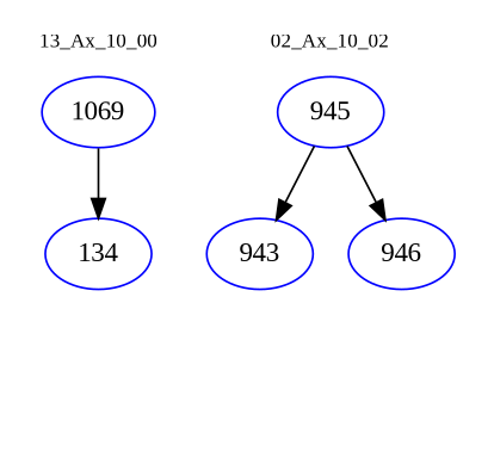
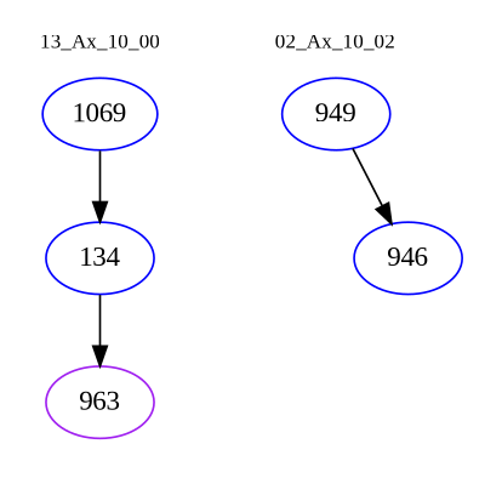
  digraph {
    fontname="Liberation Serif"
    node [color=blue fontname="Liberation Serif"]
    edge [color=black fontname="Liberation Serif"]
    n1 [label=1069]
    n2 [label=134]
-   n4 [label=945]
-   n5 [label=943]
+   n3 [color=purple label=963]
+   n4 [label=949]
    n6 [label=946]
    subgraph cluster_1 {
      color=white
      fontsize=10
      label="13_Ax_10_00"
      n1
      n2
+     n3
    }
    subgraph cluster_2 {
      color=white
      fontsize=10
      label="02_Ax_10_02"
      n4
-     n5
      n6
    }
    n1 -> n2
-   n4 -> n5
+   n2 -> n3
    n4 -> n6
  }
